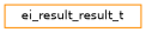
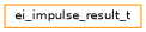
  digraph {
    rankdir=TB
-   n1 [color=darkorange fillcolor=white fontname=Helvetica fontsize=10 height=0.2 label=ei_result_result_t shape=box style=filled width=0.4]
+   n1 [color=darkorange fillcolor=white fontname=Helvetica fontsize=10 height=0.2 label=ei_impulse_result_t shape=box style=filled width=0.4]
  }
